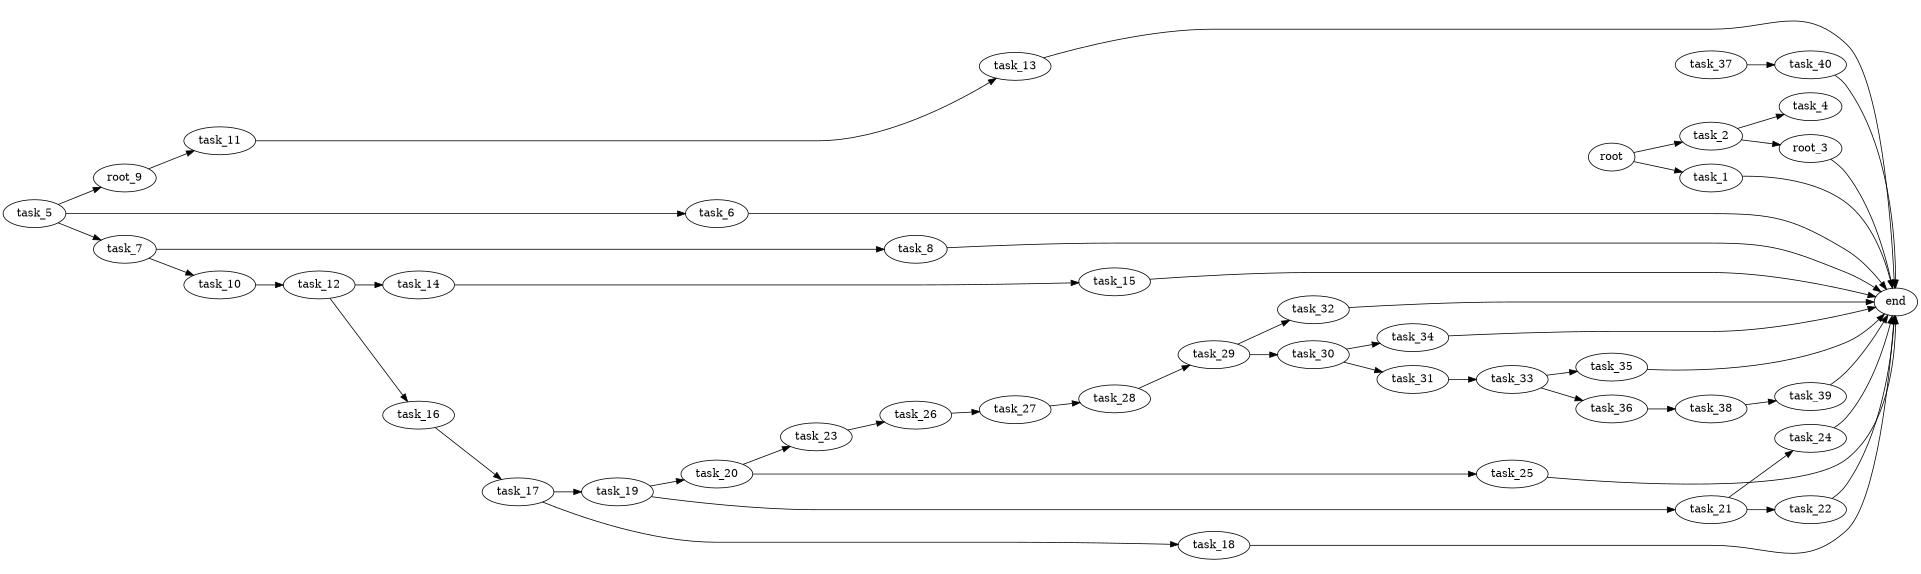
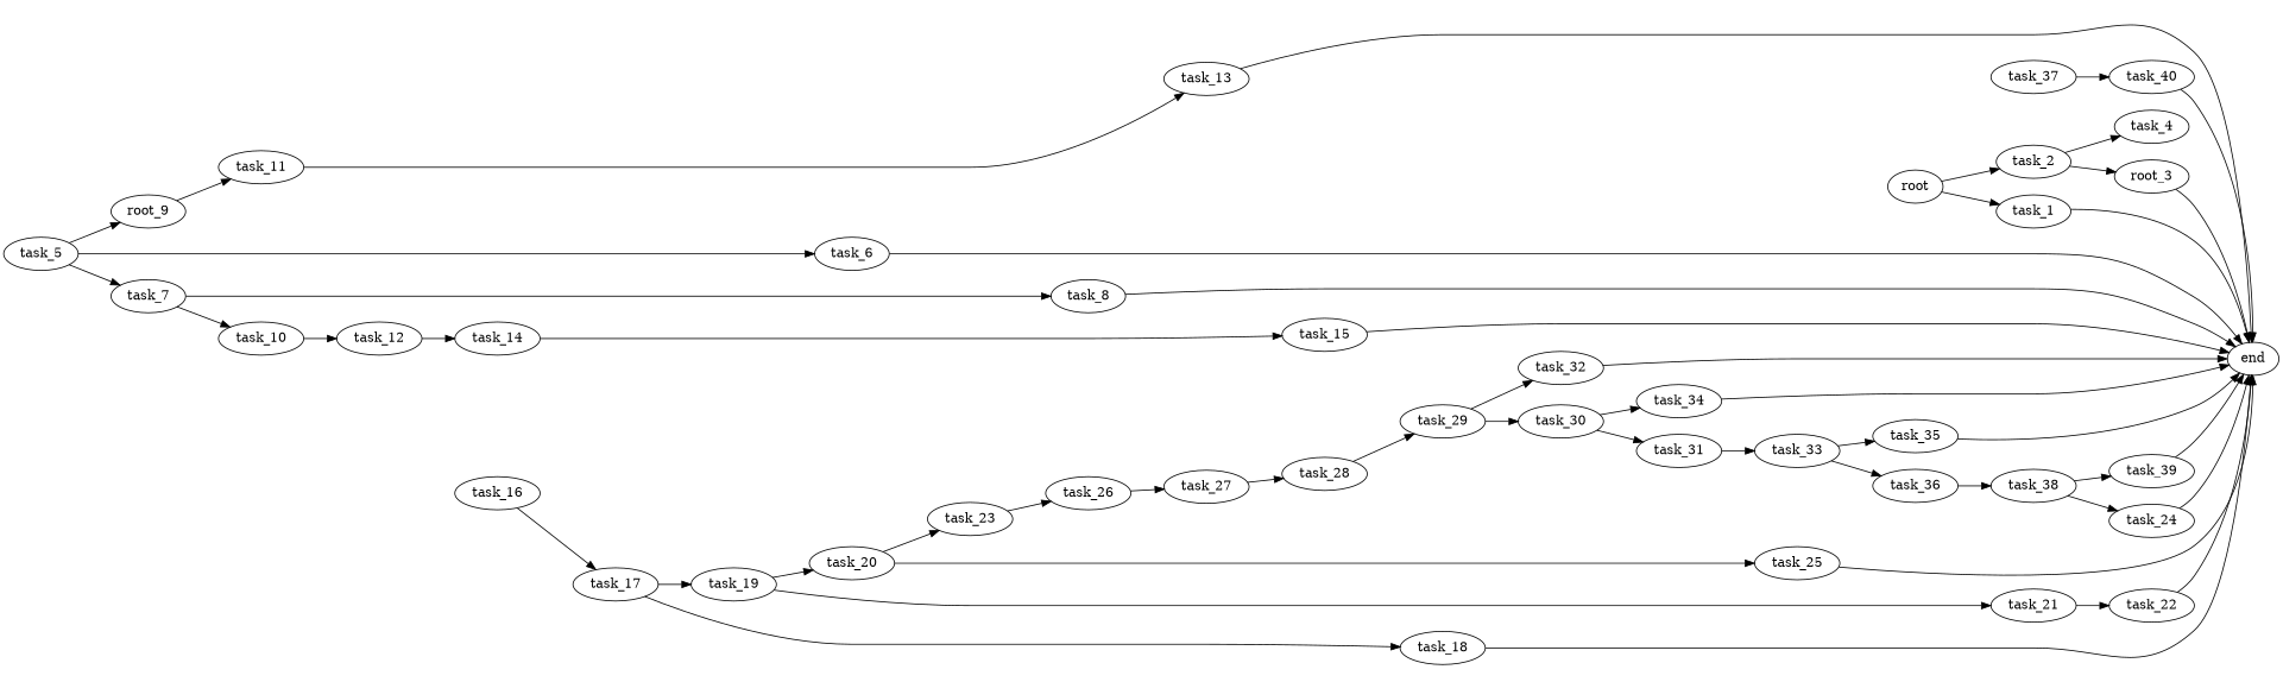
  digraph {
    rankdir=LR
    root
    task_1
    task_2
    end
    n5 [label=root_3]
    task_4
    task_5
    task_6
    task_7
    n10 [label=root_9]
    task_8
    task_10
    task_11
    task_12
    task_13
    task_14
    task_16
    task_15
    task_17
    task_18
    task_19
    task_20
    task_21
    task_23
    task_25
    task_22
    task_24
    task_26
    task_27
    task_28
    task_29
    task_30
    task_32
    task_31
    task_34
    task_33
    task_35
    task_36
    task_38
    task_37
    task_40
    task_39
    root -> task_1
    root -> task_2
    task_1 -> end
    task_2 -> n5
    task_2 -> task_4
    n5 -> end
    task_5 -> task_6
    task_5 -> task_7
    task_5 -> n10
    task_6 -> end
    task_7 -> task_8
    task_7 -> task_10
    n10 -> task_11
    task_8 -> end
    task_10 -> task_12
    task_11 -> task_13
    task_12 -> task_14
-   task_12 -> task_16
    task_13 -> end
    task_14 -> task_15
    task_16 -> task_17
    task_15 -> end
    task_17 -> task_18
    task_17 -> task_19
    task_18 -> end
    task_19 -> task_20
    task_19 -> task_21
    task_20 -> task_23
    task_20 -> task_25
    task_21 -> task_22
-   task_21 -> task_24
+   task_38 -> task_24
    task_23 -> task_26
    task_25 -> end
    task_22 -> end
    task_24 -> end
    task_26 -> task_27
    task_27 -> task_28
    task_28 -> task_29
    task_29 -> task_30
    task_29 -> task_32
    task_30 -> task_31
    task_30 -> task_34
    task_32 -> end
    task_31 -> task_33
    task_34 -> end
    task_33 -> task_35
    task_33 -> task_36
    task_35 -> end
    task_36 -> task_38
    task_38 -> task_39
    task_37 -> task_40
    task_40 -> end
    task_39 -> end
  }
